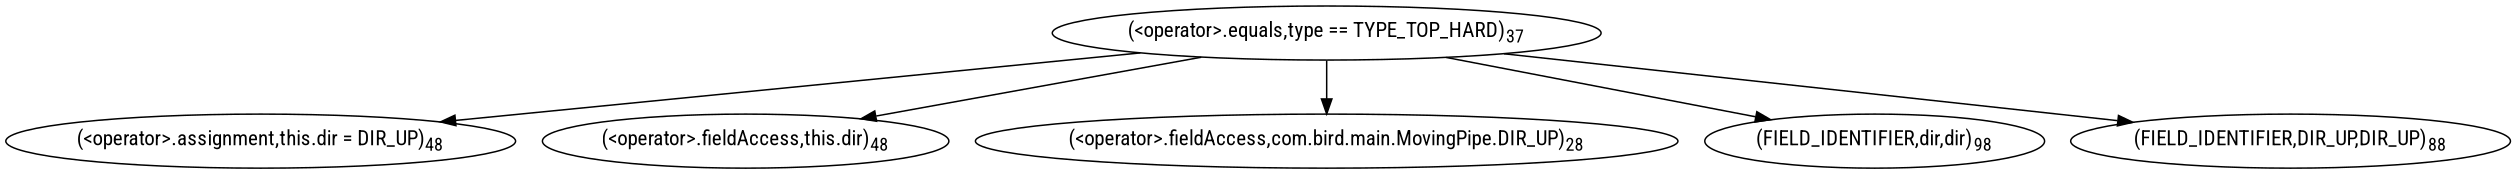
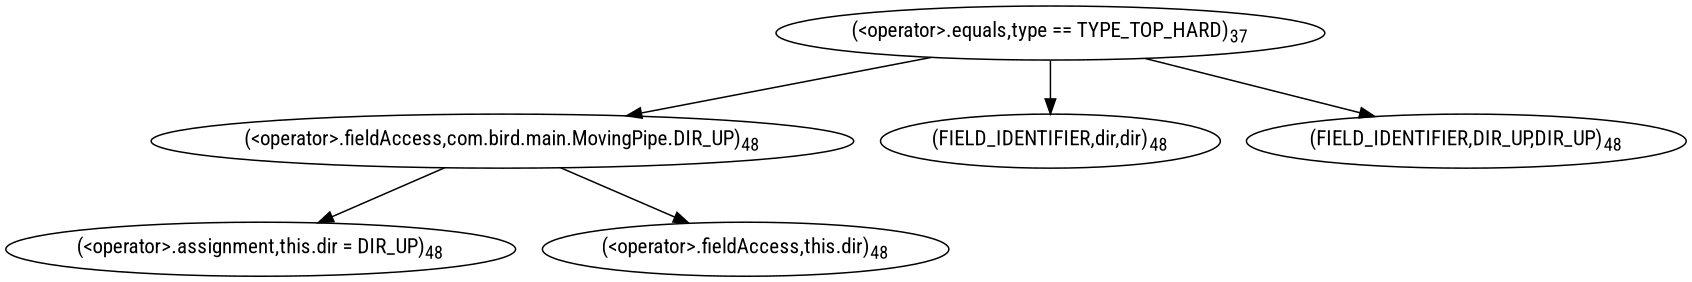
  digraph {
    fontname="Roboto Condensed"
    node [fontname="Roboto Condensed"]
    edge [fontname="Roboto Condensed"]
    n1 [label=<(&lt;operator&gt;.equals,type == TYPE_TOP_HARD)<SUB>37</SUB>>]
    n2 [label=<(&lt;operator&gt;.assignment,this.dir = DIR_UP)<SUB>48</SUB>>]
    n3 [label=<(&lt;operator&gt;.fieldAccess,this.dir)<SUB>48</SUB>>]
-   n4 [label=<(&lt;operator&gt;.fieldAccess,com.bird.main.MovingPipe.DIR_UP)<SUB>28</SUB>>]
-   n5 [label=<(FIELD_IDENTIFIER,dir,dir)<SUB>98</SUB>>]
-   n6 [label=<(FIELD_IDENTIFIER,DIR_UP,DIR_UP)<SUB>88</SUB>>]
-   n1 -> n2
-   n1 -> n3
+   n4 [label=<(&lt;operator&gt;.fieldAccess,com.bird.main.MovingPipe.DIR_UP)<SUB>48</SUB>>]
+   n5 [label=<(FIELD_IDENTIFIER,dir,dir)<SUB>48</SUB>>]
+   n6 [label=<(FIELD_IDENTIFIER,DIR_UP,DIR_UP)<SUB>48</SUB>>]
+   n4 -> n2
+   n4 -> n3
    n1 -> n4
    n1 -> n5
    n1 -> n6
  }
